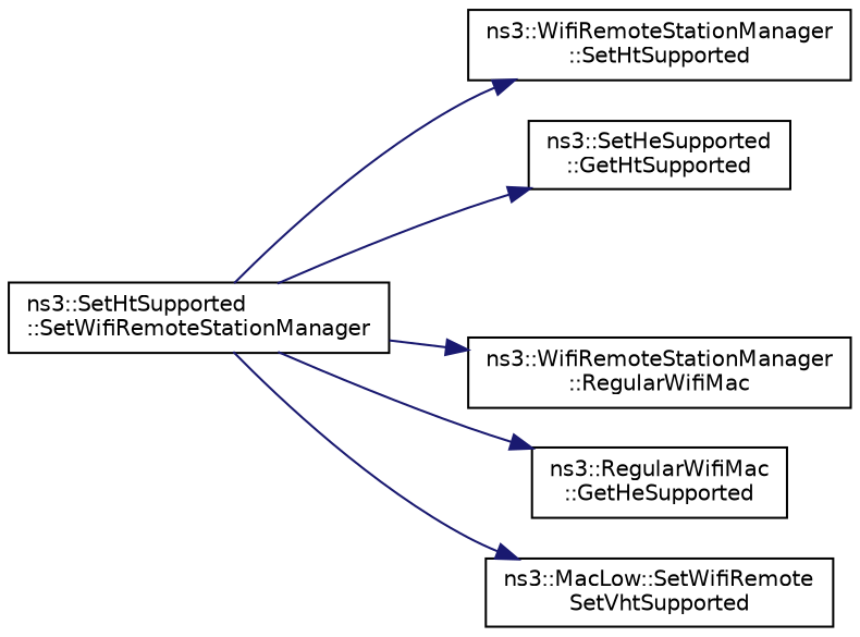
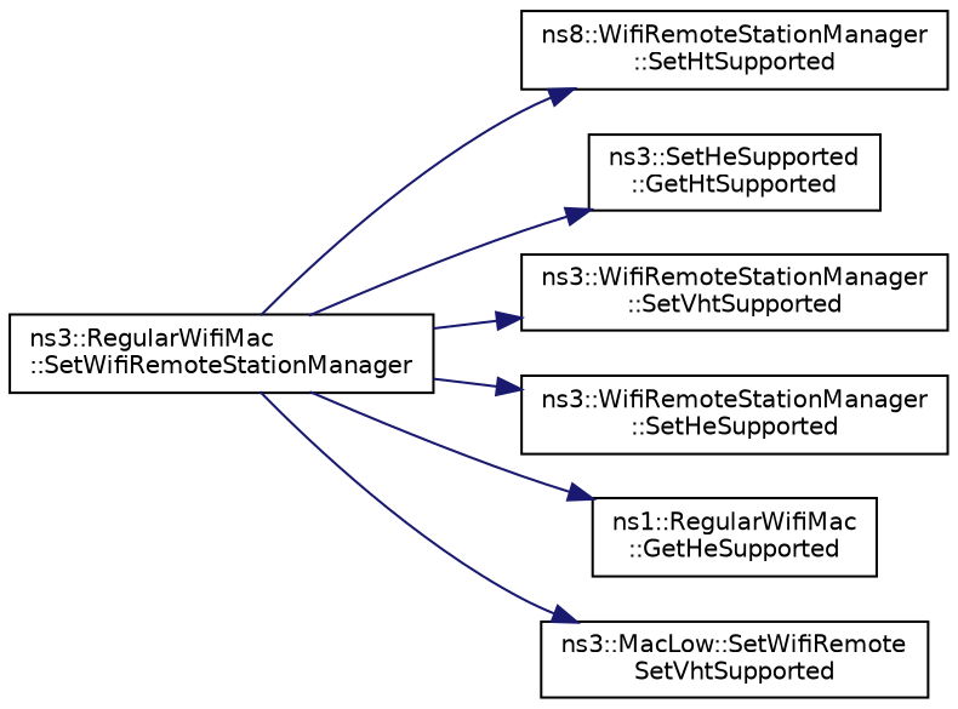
  digraph {
    rankdir=LR
    node [color=black fillcolor=white fontname=Helvetica fontsize=10 shape=record style=filled]
    edge [color=midnightblue fontname=Helvetica fontsize=10 labelfontname=Helvetica labelfontsize=10 style=solid]
-   n1 [height=0.2 label="ns3::SetHtSupported\l::SetWifiRemoteStationManager" width=0.4]
-   n2 [height=0.2 label="ns3::WifiRemoteStationManager\l::SetHtSupported" width=0.4]
+   n1 [height=0.2 label="ns3::RegularWifiMac\l::SetWifiRemoteStationManager" width=0.4]
+   n2 [height=0.2 label="ns8::WifiRemoteStationManager\l::SetHtSupported" width=0.4]
    n3 [height=0.2 label="ns3::SetHeSupported\l::GetHtSupported" width=0.4]
-   n5 [height=0.2 label="ns3::WifiRemoteStationManager\l::RegularWifiMac" width=0.4]
-   n6 [height=0.2 label="ns3::RegularWifiMac\l::GetHeSupported" width=0.4]
+   n4 [height=0.2 label="ns3::WifiRemoteStationManager\l::SetVhtSupported" width=0.4]
+   n5 [height=0.2 label="ns3::WifiRemoteStationManager\l::SetHeSupported" width=0.4]
+   n6 [height=0.2 label="ns1::RegularWifiMac\l::GetHeSupported" width=0.4]
    n7 [height=0.2 label="ns3::MacLow::SetWifiRemote\lSetVhtSupported" width=0.4]
    n1 -> n2
    n1 -> n3
+   n1 -> n4
    n1 -> n5
    n1 -> n6
    n1 -> n7
  }
